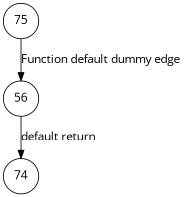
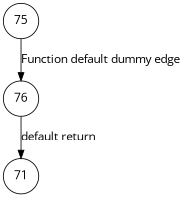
  digraph {
    fontname="Open Sans"
    node [fontname="Open Sans" shape=circle]
    edge [fontname="Open Sans"]
    75
-   76 [label=56]
-   74
+   76
+   74 [label=71]
    75 -> 76 [label="Function default dummy edge"]
    76 -> 74 [label="default return"]
  }
